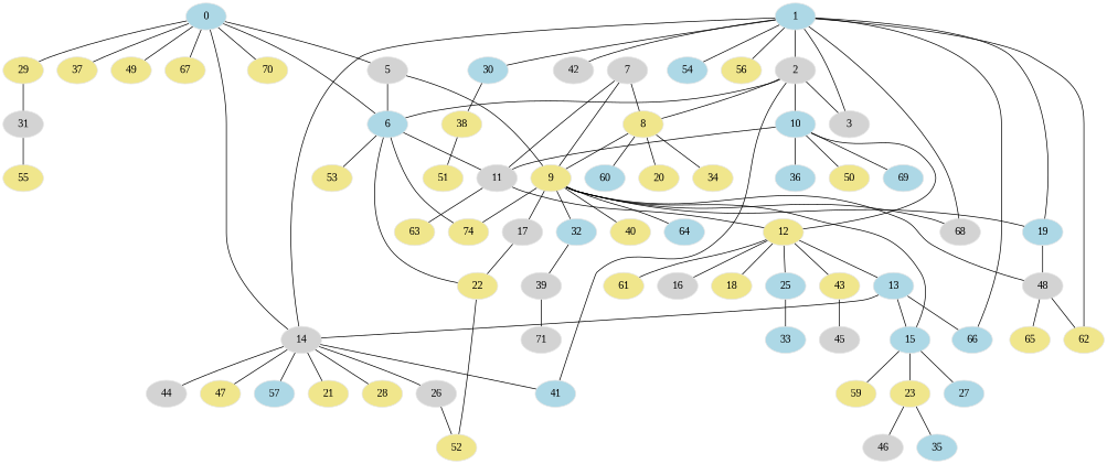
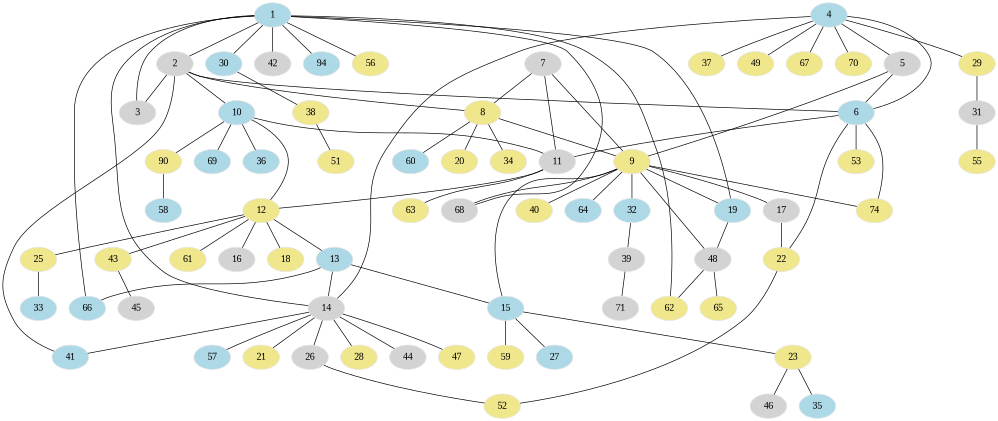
  graph {
    fontname="Liberation Serif"
    node [color=gray90 fillcolor=khaki fontname="Liberation Serif" style=filled]
    edge [fontname="Liberation Serif"]
    1 [fillcolor=lightblue]
    2 [fillcolor=lightgrey]
    3 [fillcolor=lightgrey]
    14 [fillcolor=lightgrey]
    19 [fillcolor=lightblue]
    30 [fillcolor=lightblue]
    42 [fillcolor=lightgrey]
-   54 [fillcolor=lightblue]
+   54 [fillcolor=lightblue label=94]
    56
    62
    66 [fillcolor=lightblue]
    68 [fillcolor=lightgrey]
    6 [fillcolor=lightblue]
    8
    10 [fillcolor=lightblue]
    41 [fillcolor=lightblue]
    21
    26 [fillcolor=lightgrey]
    28
    44 [fillcolor=lightgrey]
    47
    57 [fillcolor=lightblue]
    48 [fillcolor=lightgrey]
    38
    11 [fillcolor=lightgrey]
    22
    n27 [label=74]
    53
    9
    20
    34
    60 [fillcolor=lightblue]
    12
    36 [fillcolor=lightblue]
-   50
+   50 [label=90]
    69 [fillcolor=lightblue]
-   4 [fillcolor=lightblue label=0]
+   4 [fillcolor=lightblue]
    5 [fillcolor=lightgrey]
    29
    37
    49
    67
    70
    31 [fillcolor=lightgrey]
    15 [fillcolor=lightblue]
    17 [fillcolor=lightgrey]
    32 [fillcolor=lightblue]
    40
    64 [fillcolor=lightblue]
    63
    52
    7 [fillcolor=lightgrey]
    23
    27 [fillcolor=lightblue]
    59
    39 [fillcolor=lightgrey]
    65
    13 [fillcolor=lightblue]
    16 [fillcolor=lightgrey]
    18
-   25 [fillcolor=lightblue]
+   25
    43
    61
+   58 [fillcolor=lightblue]
    33 [fillcolor=lightblue]
    45 [fillcolor=lightgrey]
    35 [fillcolor=lightblue]
    46 [fillcolor=lightgrey]
    55
    51
    71 [fillcolor=lightgrey]
    1 -- 2
    1 -- 3
    1 -- 14
    1 -- 19
    1 -- 30
    1 -- 42
    1 -- 54
    1 -- 56
    1 -- 62
    1 -- 66
    1 -- 68
    2 -- 3
    2 -- 6
    2 -- 8
    2 -- 10
    2 -- 41
    14 -- 41
    14 -- 21
    14 -- 26
    14 -- 28
    14 -- 44
    14 -- 47
    14 -- 57
    19 -- 48
    30 -- 38
    6 -- 11
    6 -- 22
    6 -- n27
    6 -- 53
    8 -- 9
    8 -- 20
    8 -- 34
    8 -- 60
    10 -- 11
    10 -- 12
    10 -- 36
    10 -- 50
    10 -- 69
    26 -- 52
    48 -- 62
    48 -- 65
    38 -- 51
    11 -- 12
    11 -- 63
    22 -- 52
    9 -- 19
    9 -- 68
    9 -- 48
    9 -- n27
    9 -- 15
    9 -- 17
    9 -- 32
    9 -- 40
    9 -- 64
    12 -- 13
    12 -- 16
    12 -- 18
    12 -- 25
    12 -- 43
    12 -- 61
+   50 -- 58
    4 -- 14
    4 -- 6
    4 -- 5
    4 -- 29
    4 -- 37
    4 -- 49
    4 -- 67
    4 -- 70
    5 -- 6
    5 -- 9
    29 -- 31
    31 -- 55
    15 -- 23
    15 -- 27
    15 -- 59
    17 -- 22
    32 -- 39
    7 -- 8
    7 -- 11
    7 -- 9
    23 -- 35
    23 -- 46
    39 -- 71
    13 -- 14
    13 -- 66
    13 -- 15
    25 -- 33
    43 -- 45
  }
